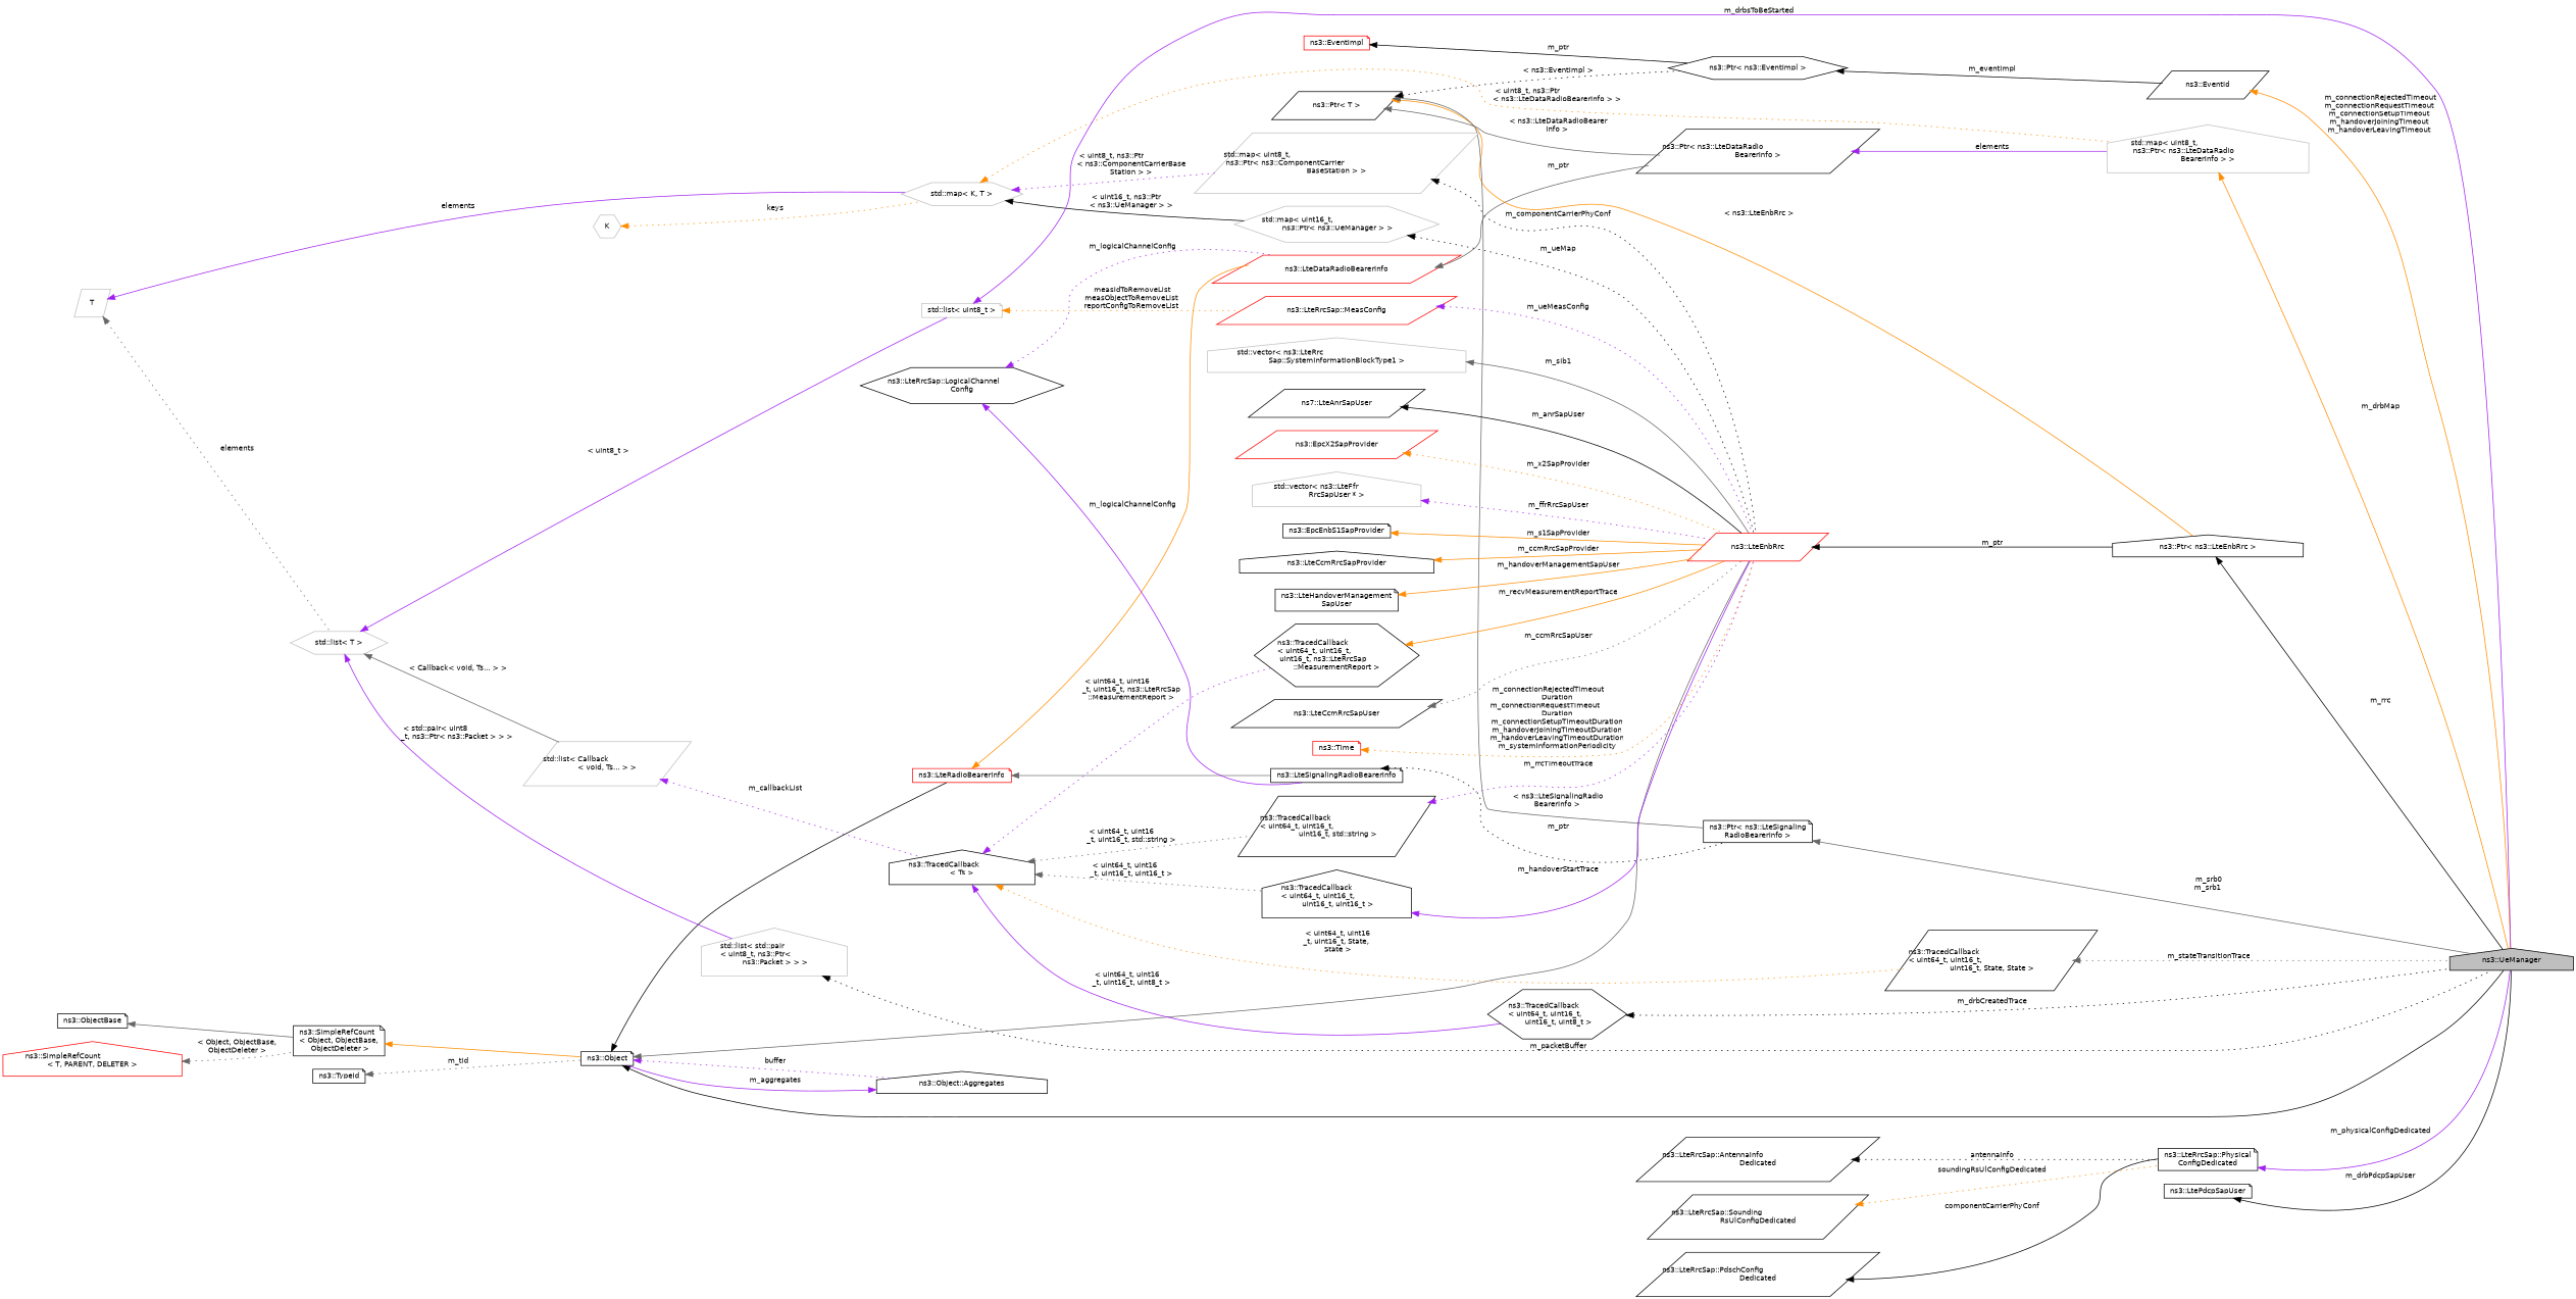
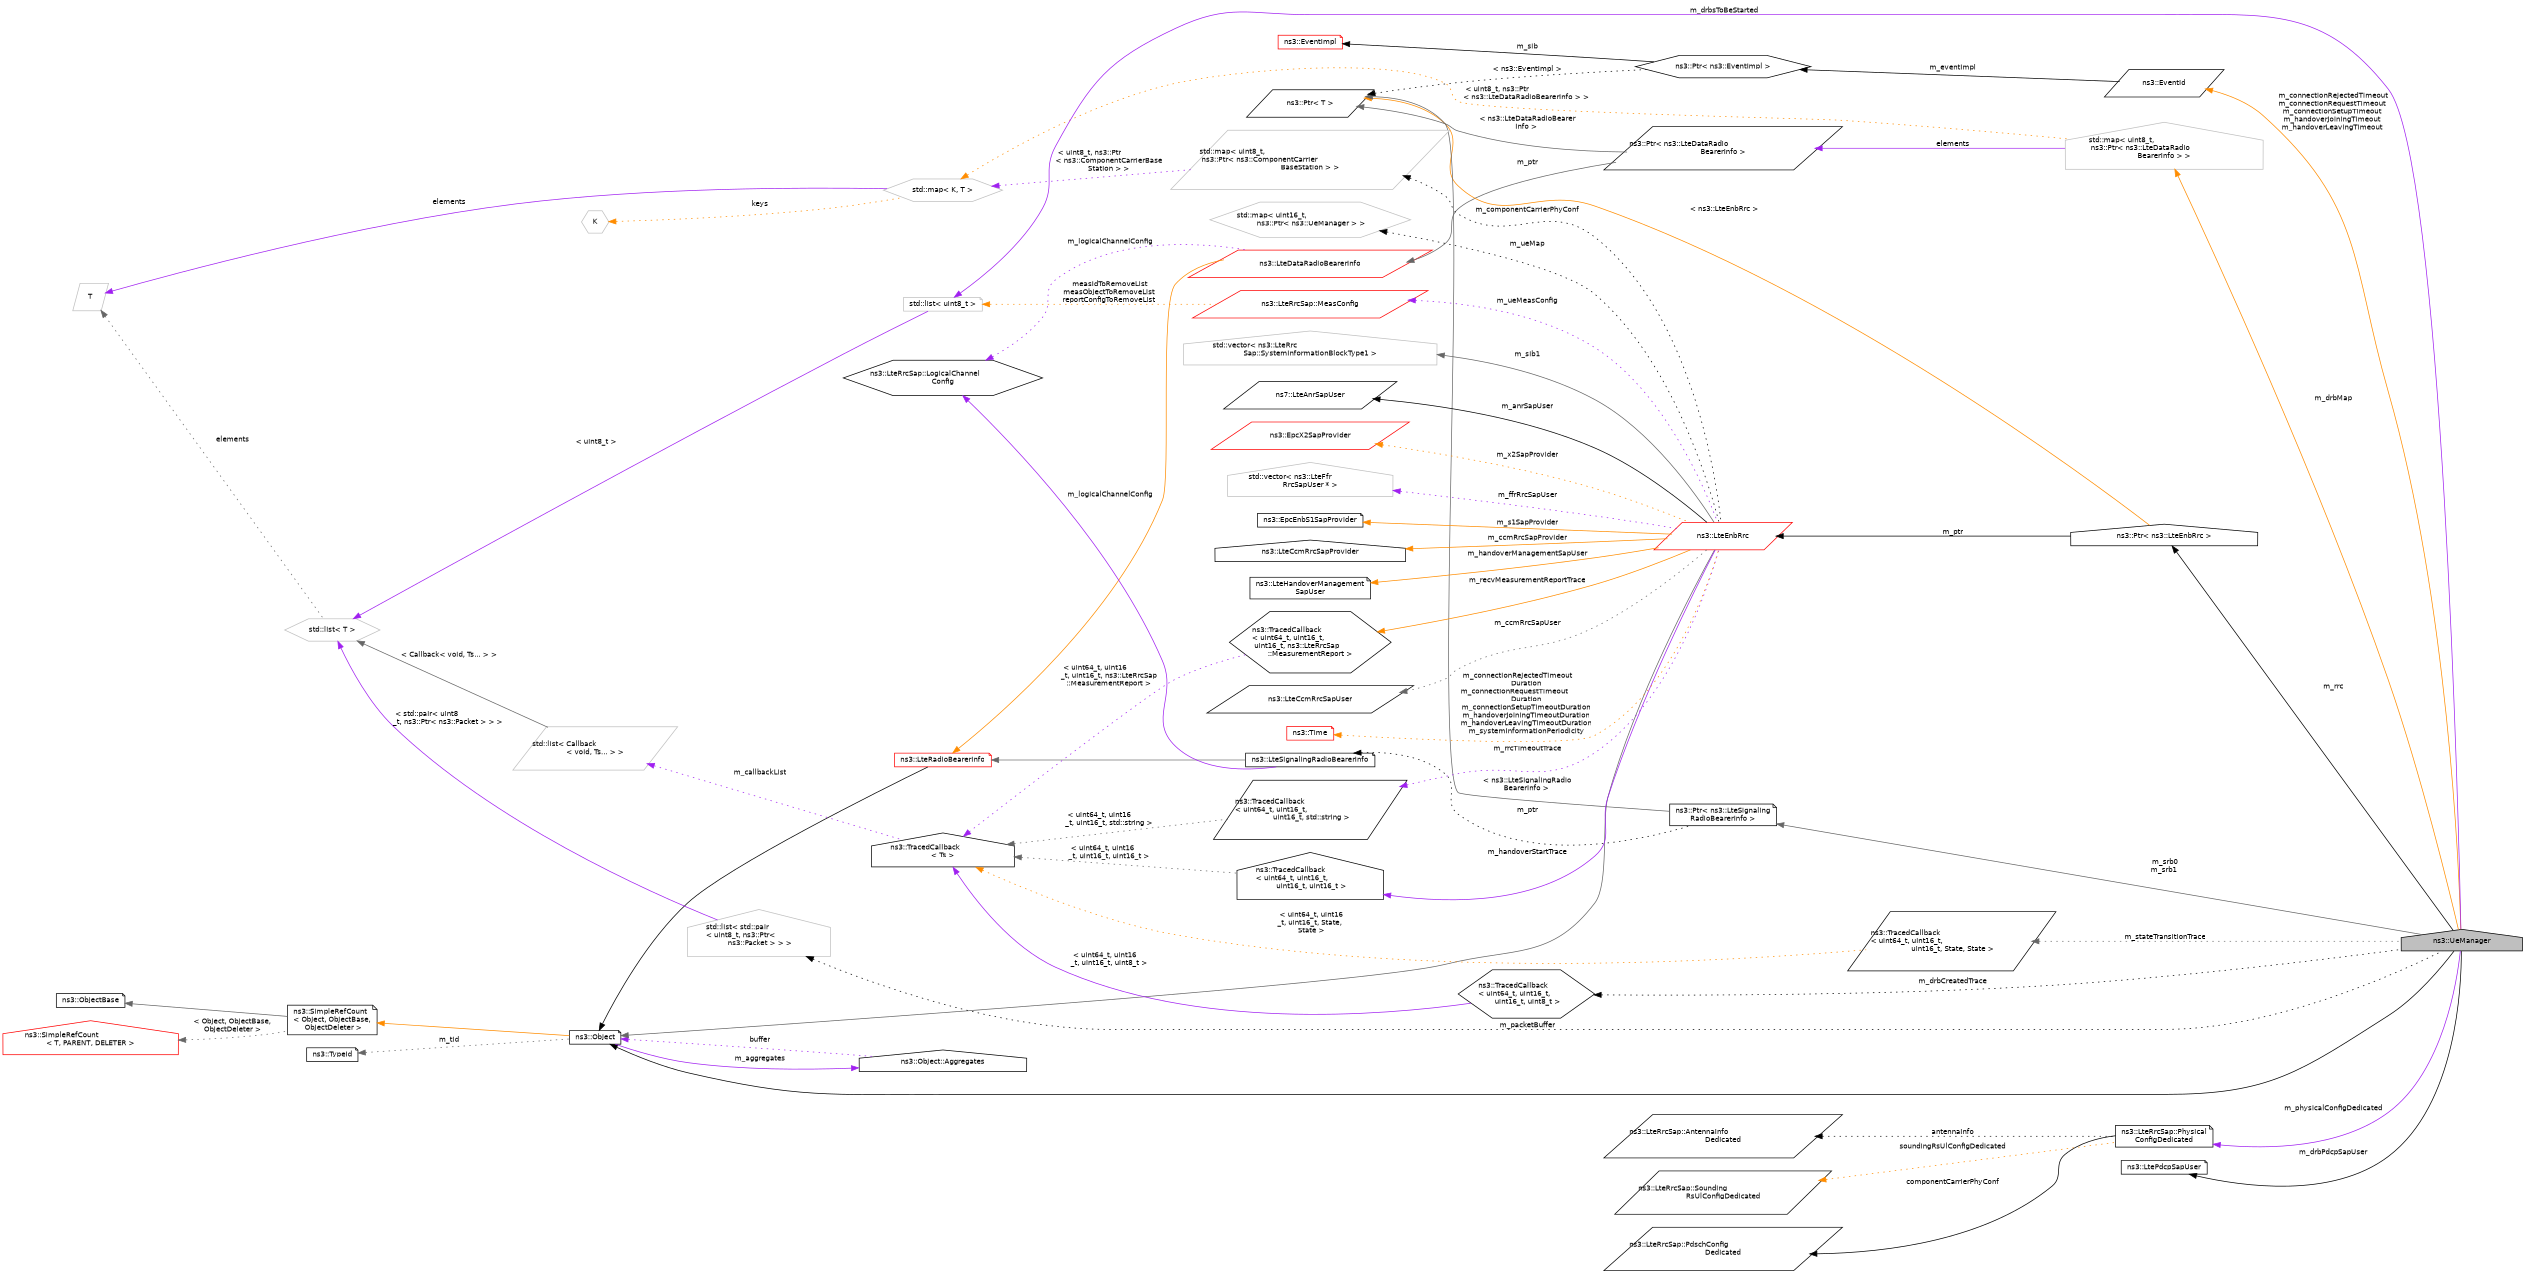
  digraph {
    rankdir=LR
    node [color=black fillcolor=white fontname=Helvetica fontsize=10 shape=parallelogram style=filled]
    edge [color=purple dir=back fontname=Helvetica fontsize=10 labelfontname=Helvetica labelfontsize=10 style=solid]
    n1 [fillcolor=grey75 fontcolor=black height=0.2 label="ns3::UeManager" shape=house width=0.4]
    n2 [height=0.2 label="ns3::Object" shape=note width=0.4]
    n3 [height=0.2 label="ns3::Object::Aggregates" shape=house width=0.4]
    n4 [color=red height=0.2 label="ns3::LteRadioBearerInfo" shape=note width=0.4]
    n5 [color=red height=0.2 label="ns3::LteEnbRrc" width=0.4]
    n6 [color=red height=0.2 label="ns3::LteDataRadioBearerInfo" width=0.4]
    n7 [height=0.2 label="ns3::LteSignalingRadioBearerInfo" shape=note width=0.4]
    n8 [height=0.2 label="ns3::Ptr\< ns3::LteEnbRrc \>" shape=house width=0.4]
    n9 [height=0.2 label="ns3::SimpleRefCount\l\< Object, ObjectBase,\l ObjectDeleter \>" shape=note width=0.4]
    n10 [height=0.2 label="ns3::ObjectBase" shape=note width=0.4]
    n11 [color=red height=0.2 label="ns3::SimpleRefCount\l\< T, PARENT, DELETER \>" shape=house width=0.4]
    n12 [height=0.2 label="ns3::TypeId" shape=note width=0.4]
    n13 [color=grey75 height=0.2 label="std::map\< uint8_t,\l ns3::Ptr\< ns3::LteDataRadio\lBearerInfo \> \>" shape=house width=0.4]
    n14 [height=0.2 label="ns3::Ptr\< ns3::LteDataRadio\lBearerInfo \>" width=0.4]
    n15 [height=0.2 label="ns3::Ptr\< ns3::LteSignaling\lRadioBearerInfo \>" shape=note width=0.4]
    n16 [height=0.2 label="ns3::LteRrcSap::LogicalChannel\lConfig" shape=hexagon width=0.4]
    n17 [height=0.2 label="ns3::Ptr\< T \>" width=0.4]
    n18 [height=0.2 label="ns3::Ptr\< ns3::EventImpl \>" shape=hexagon width=0.4]
    n19 [height=0.2 label="ns3::EventId" width=0.4]
    n20 [color=grey75 height=0.2 label="std::map\< K, T \>" shape=hexagon width=0.4]
    n21 [color=grey75 height=0.2 label="std::map\< uint8_t,\l ns3::Ptr\< ns3::ComponentCarrier\lBaseStation \> \>" width=0.4]
    n22 [color=grey75 height=0.2 label="std::map\< uint16_t,\l ns3::Ptr\< ns3::UeManager \> \>" shape=hexagon width=0.4]
    n23 [color=grey75 height=0.2 label=K shape=hexagon width=0.4]
    n24 [color=grey75 height=0.2 label=T width=0.4]
    n25 [color=grey75 height=0.2 label="std::list\< T \>" shape=hexagon width=0.4]
    n26 [color=grey75 height=0.2 label="std::list\< uint8_t \>" shape=note width=0.4]
    n27 [color=grey75 height=0.2 label="std::list\< Callback\l\< void, Ts... \> \>" width=0.4]
    n28 [color=grey75 height=0.2 label="std::list\< std::pair\l\< uint8_t, ns3::Ptr\<\l ns3::Packet \> \> \>" shape=house width=0.4]
    n29 [height=0.2 label="ns3::LteRrcSap::Physical\lConfigDedicated" shape=note width=0.4]
    n30 [height=0.2 label="ns3::LteRrcSap::PdschConfig\lDedicated" width=0.4]
    n31 [height=0.2 label="ns3::LteRrcSap::AntennaInfo\lDedicated" width=0.4]
    n32 [height=0.2 label="ns3::LteRrcSap::Sounding\lRsUlConfigDedicated" width=0.4]
    n33 [color=red height=0.2 label="ns3::EventImpl" shape=note width=0.4]
    n34 [color=red height=0.2 label="ns3::LteRrcSap::MeasConfig" width=0.4]
    n35 [height=0.2 label="ns3::TracedCallback\l\< Ts \>" shape=house width=0.4]
    n36 [height=0.2 label="ns3::TracedCallback\l\< uint64_t, uint16_t,\l uint16_t, uint8_t \>" shape=hexagon width=0.4]
    n37 [height=0.2 label="ns3::TracedCallback\l\< uint64_t, uint16_t,\l uint16_t, ns3::LteRrcSap\l::MeasurementReport \>" shape=hexagon width=0.4]
    n38 [height=0.2 label="ns3::TracedCallback\l\< uint64_t, uint16_t,\l uint16_t, std::string \>" width=0.4]
    n39 [height=0.2 label="ns3::TracedCallback\l\< uint64_t, uint16_t,\l uint16_t, uint16_t \>" shape=house width=0.4]
    n40 [height=0.2 label="ns3::TracedCallback\l\< uint64_t, uint16_t,\l uint16_t, State, State \>" width=0.4]
    n41 [color=grey75 height=0.2 label="std::vector\< ns3::LteRrc\lSap::SystemInformationBlockType1 \>" shape=house width=0.4]
    n42 [height=0.2 label="ns7::LteAnrSapUser" width=0.4]
    n43 [color=red height=0.2 label="ns3::EpcX2SapProvider" width=0.4]
    n44 [color=grey75 height=0.2 label="std::vector\< ns3::LteFfr\lRrcSapUser * \>" shape=house width=0.4]
    n45 [height=0.2 label="ns3::EpcEnbS1SapProvider" shape=note width=0.4]
    n46 [height=0.2 label="ns3::LteCcmRrcSapProvider" shape=house width=0.4]
    n47 [height=0.2 label="ns3::LteHandoverManagement\lSapUser" shape=note width=0.4]
    n48 [height=0.2 label="ns3::LteCcmRrcSapUser" width=0.4]
    n49 [color=red height=0.2 label="ns3::Time" shape=note width=0.4]
    n50 [height=0.2 label="ns3::LtePdcpSapUser" shape=note width=0.4]
    n2 -> n1 [color=black]
    n2 -> n3 [label=" buffer" style=dotted]
    n2 -> n4 [color=black]
    n2 -> n5 [color=gray40]
    n3 -> n2 [label=" m_aggregates"]
    n4 -> n6 [color=darkorange]
    n4 -> n7 [color=gray40]
    n5 -> n8 [color=black label=" m_ptr"]
    n6 -> n14 [color=gray40 label=" m_ptr"]
    n7 -> n15 [color=black label=" m_ptr" style=dotted]
    n8 -> n1 [color=black label=" m_rrc"]
    n9 -> n2 [color=darkorange]
    n10 -> n9 [color=gray40]
    n11 -> n9 [color=gray40 label=" \< Object, ObjectBase,\l ObjectDeleter \>" style=dotted]
    n12 -> n2 [color=gray40 label=" m_tid" style=dotted]
    n13 -> n1 [color=darkorange label=" m_drbMap"]
    n14 -> n13 [label=" elements"]
    n15 -> n1 [color=gray40 label=" m_srb0\nm_srb1"]
    n16 -> n6 [label=" m_logicalChannelConfig" style=dotted]
    n16 -> n7 [label=" m_logicalChannelConfig"]
    n17 -> n8 [color=darkorange label=" \< ns3::LteEnbRrc \>"]
    n17 -> n14 [color=gray40 label=" \< ns3::LteDataRadioBearer\lInfo \>"]
    n17 -> n15 [color=gray40 label=" \< ns3::LteSignalingRadio\lBearerInfo \>"]
    n17 -> n18 [color=black label=" \< ns3::EventImpl \>" style=dotted]
    n18 -> n19 [color=black label=" m_eventImpl"]
    n19 -> n1 [color=darkorange label=" m_connectionRejectedTimeout\nm_connectionRequestTimeout\nm_connectionSetupTimeout\nm_handoverJoiningTimeout\nm_handoverLeavingTimeout"]
    n20 -> n13 [color=darkorange label=" \< uint8_t, ns3::Ptr\l\< ns3::LteDataRadioBearerInfo \> \>" style=dotted]
    n20 -> n21 [label=" \< uint8_t, ns3::Ptr\l\< ns3::ComponentCarrierBase\lStation \> \>" style=dotted]
-   n20 -> n22 [color=black label=" \< uint16_t, ns3::Ptr\l\< ns3::UeManager \> \>"]
    n21 -> n5 [color=black label=" m_componentCarrierPhyConf" style=dotted]
    n22 -> n5 [color=black label=" m_ueMap" style=dotted]
    n23 -> n20 [color=darkorange label=" keys" style=dotted]
    n24 -> n20 [label=" elements"]
    n24 -> n25 [color=gray40 label=" elements" style=dotted]
    n25 -> n26 [label=" \< uint8_t \>"]
    n25 -> n27 [color=gray40 label=" \< Callback\< void, Ts... \> \>"]
    n25 -> n28 [label=" \< std::pair\< uint8\l_t, ns3::Ptr\< ns3::Packet \> \> \>"]
    n26 -> n1 [label=" m_drbsToBeStarted"]
    n26 -> n34 [color=darkorange label=" measIdToRemoveList\nmeasObjectToRemoveList\nreportConfigToRemoveList" style=dotted]
    n27 -> n35 [label=" m_callbackList" style=dotted]
    n28 -> n1 [color=black label=" m_packetBuffer" style=dotted]
    n29 -> n1 [label=" m_physicalConfigDedicated"]
    n30 -> n29 [color=black label=" componentCarrierPhyConf"]
    n31 -> n29 [color=black label=" antennaInfo" style=dotted]
    n32 -> n29 [color=darkorange label=" soundingRsUlConfigDedicated" style=dotted]
-   n33 -> n18 [color=black label=" m_ptr"]
+   n33 -> n18 [color=black label=" m_sib"]
    n34 -> n5 [label=" m_ueMeasConfig" style=dotted]
    n35 -> n36 [label=" \< uint64_t, uint16\l_t, uint16_t, uint8_t \>"]
    n35 -> n37 [label=" \< uint64_t, uint16\l_t, uint16_t, ns3::LteRrcSap\l::MeasurementReport \>" style=dotted]
    n35 -> n38 [color=gray40 label=" \< uint64_t, uint16\l_t, uint16_t, std::string \>" style=dotted]
    n35 -> n39 [color=gray40 label=" \< uint64_t, uint16\l_t, uint16_t, uint16_t \>" style=dotted]
    n35 -> n40 [color=darkorange label=" \< uint64_t, uint16\l_t, uint16_t, State,\l State \>" style=dotted]
    n36 -> n1 [color=black label=" m_drbCreatedTrace" style=dotted]
    n37 -> n5 [color=darkorange label=" m_recvMeasurementReportTrace"]
    n38 -> n5 [label=" m_rrcTimeoutTrace" style=dotted]
    n39 -> n5 [label=" m_handoverStartTrace"]
    n40 -> n1 [color=gray40 label=" m_stateTransitionTrace" style=dotted]
    n41 -> n5 [color=gray40 label=" m_sib1"]
    n42 -> n5 [color=black label=" m_anrSapUser"]
    n43 -> n5 [color=darkorange label=" m_x2SapProvider" style=dotted]
    n44 -> n5 [label=" m_ffrRrcSapUser" style=dotted]
    n45 -> n5 [color=darkorange label=" m_s1SapProvider"]
    n46 -> n5 [color=darkorange label=" m_ccmRrcSapProvider"]
    n47 -> n5 [color=darkorange label=" m_handoverManagementSapUser"]
    n48 -> n5 [color=gray40 label=" m_ccmRrcSapUser" style=dotted]
    n49 -> n5 [color=darkorange label=" m_connectionRejectedTimeout\lDuration\nm_connectionRequestTimeout\lDuration\nm_connectionSetupTimeoutDuration\nm_handoverJoiningTimeoutDuration\nm_handoverLeavingTimeoutDuration\nm_systemInformationPeriodicity" style=dotted]
    n50 -> n1 [color=black label=" m_drbPdcpSapUser"]
  }
